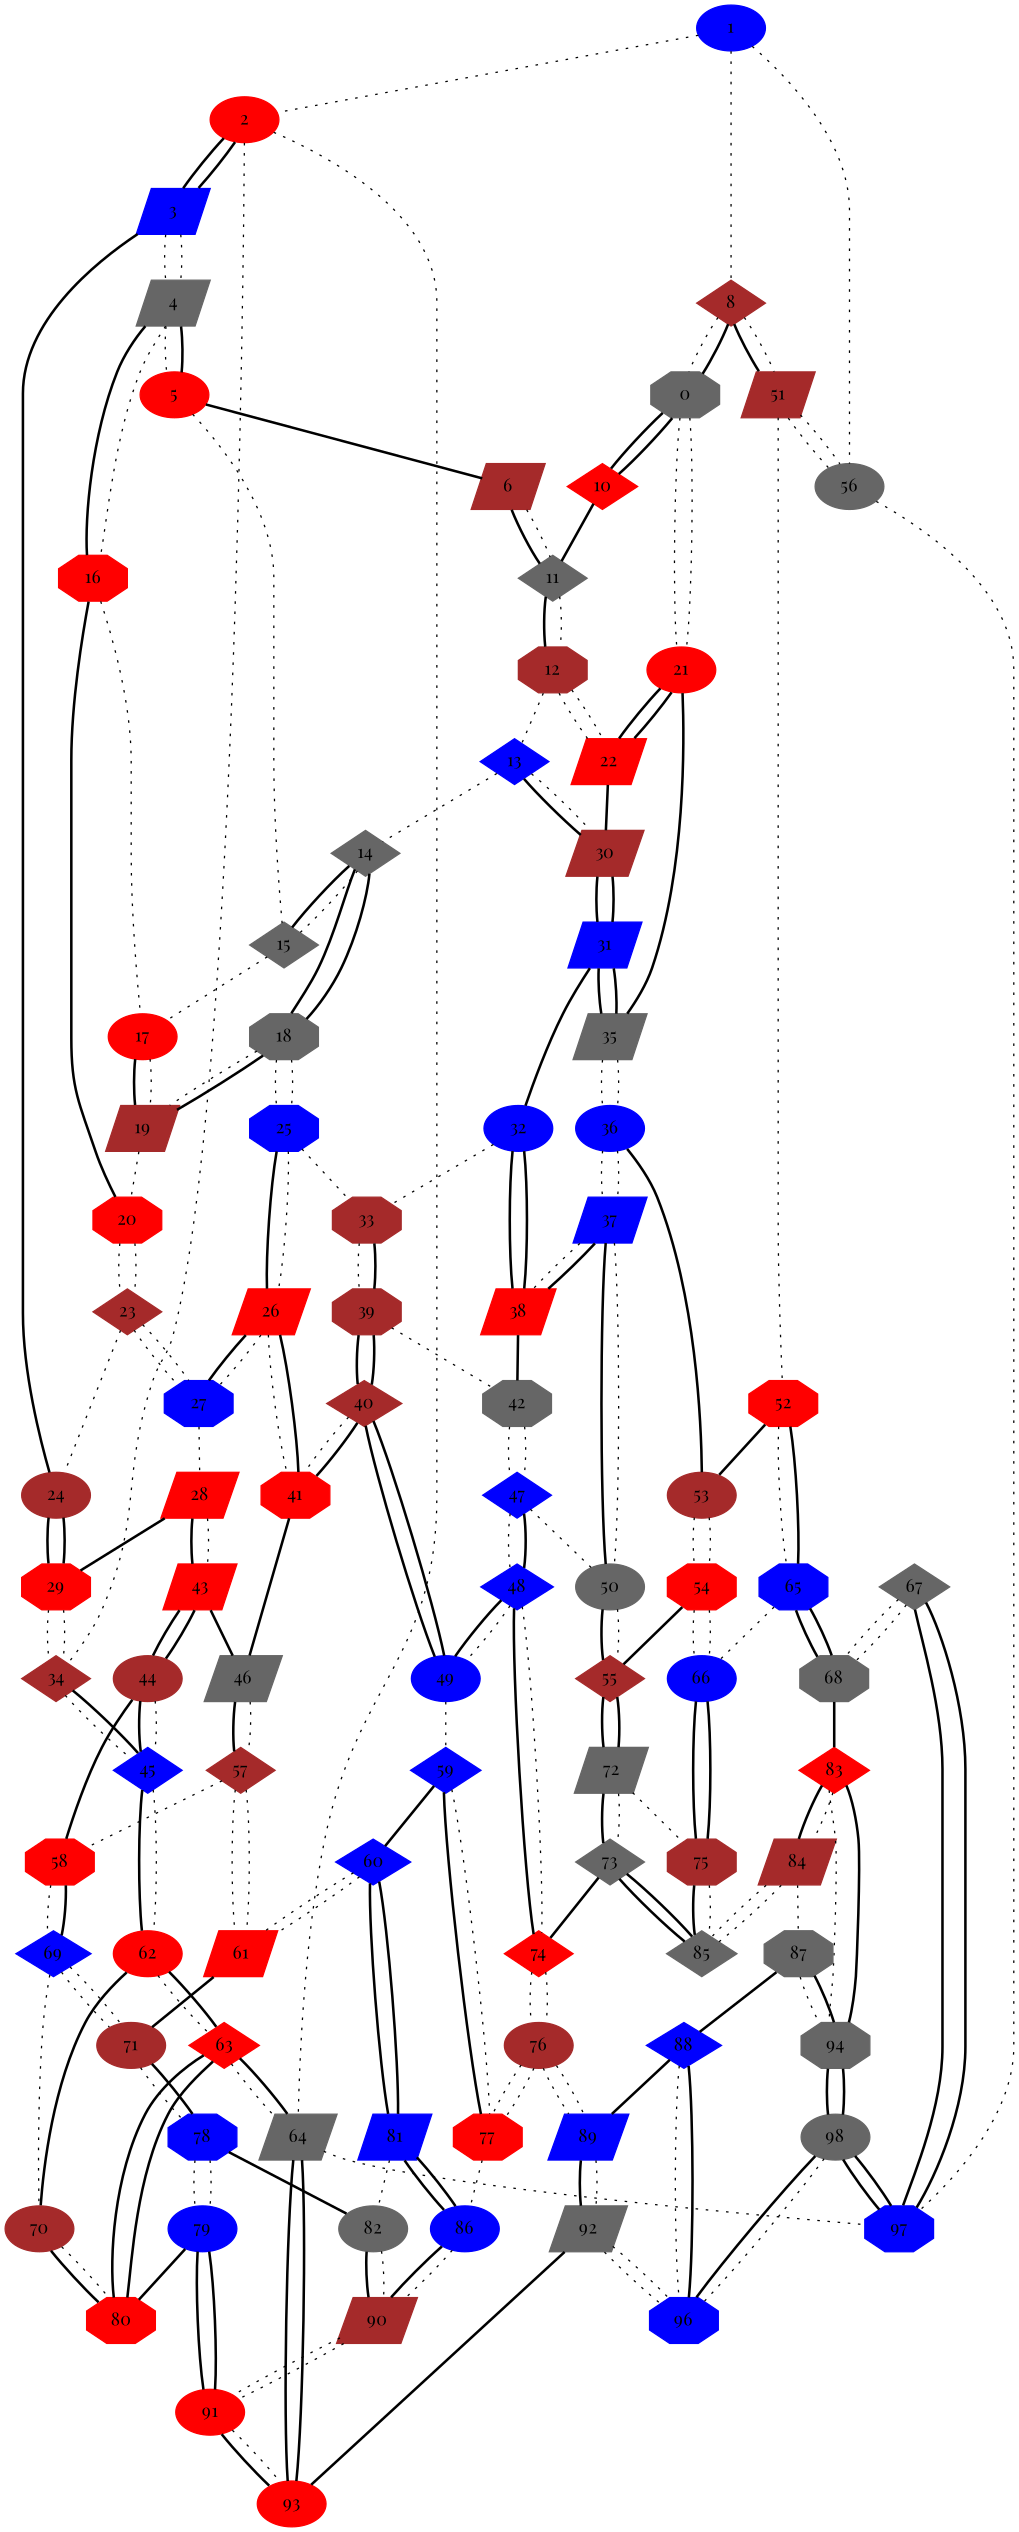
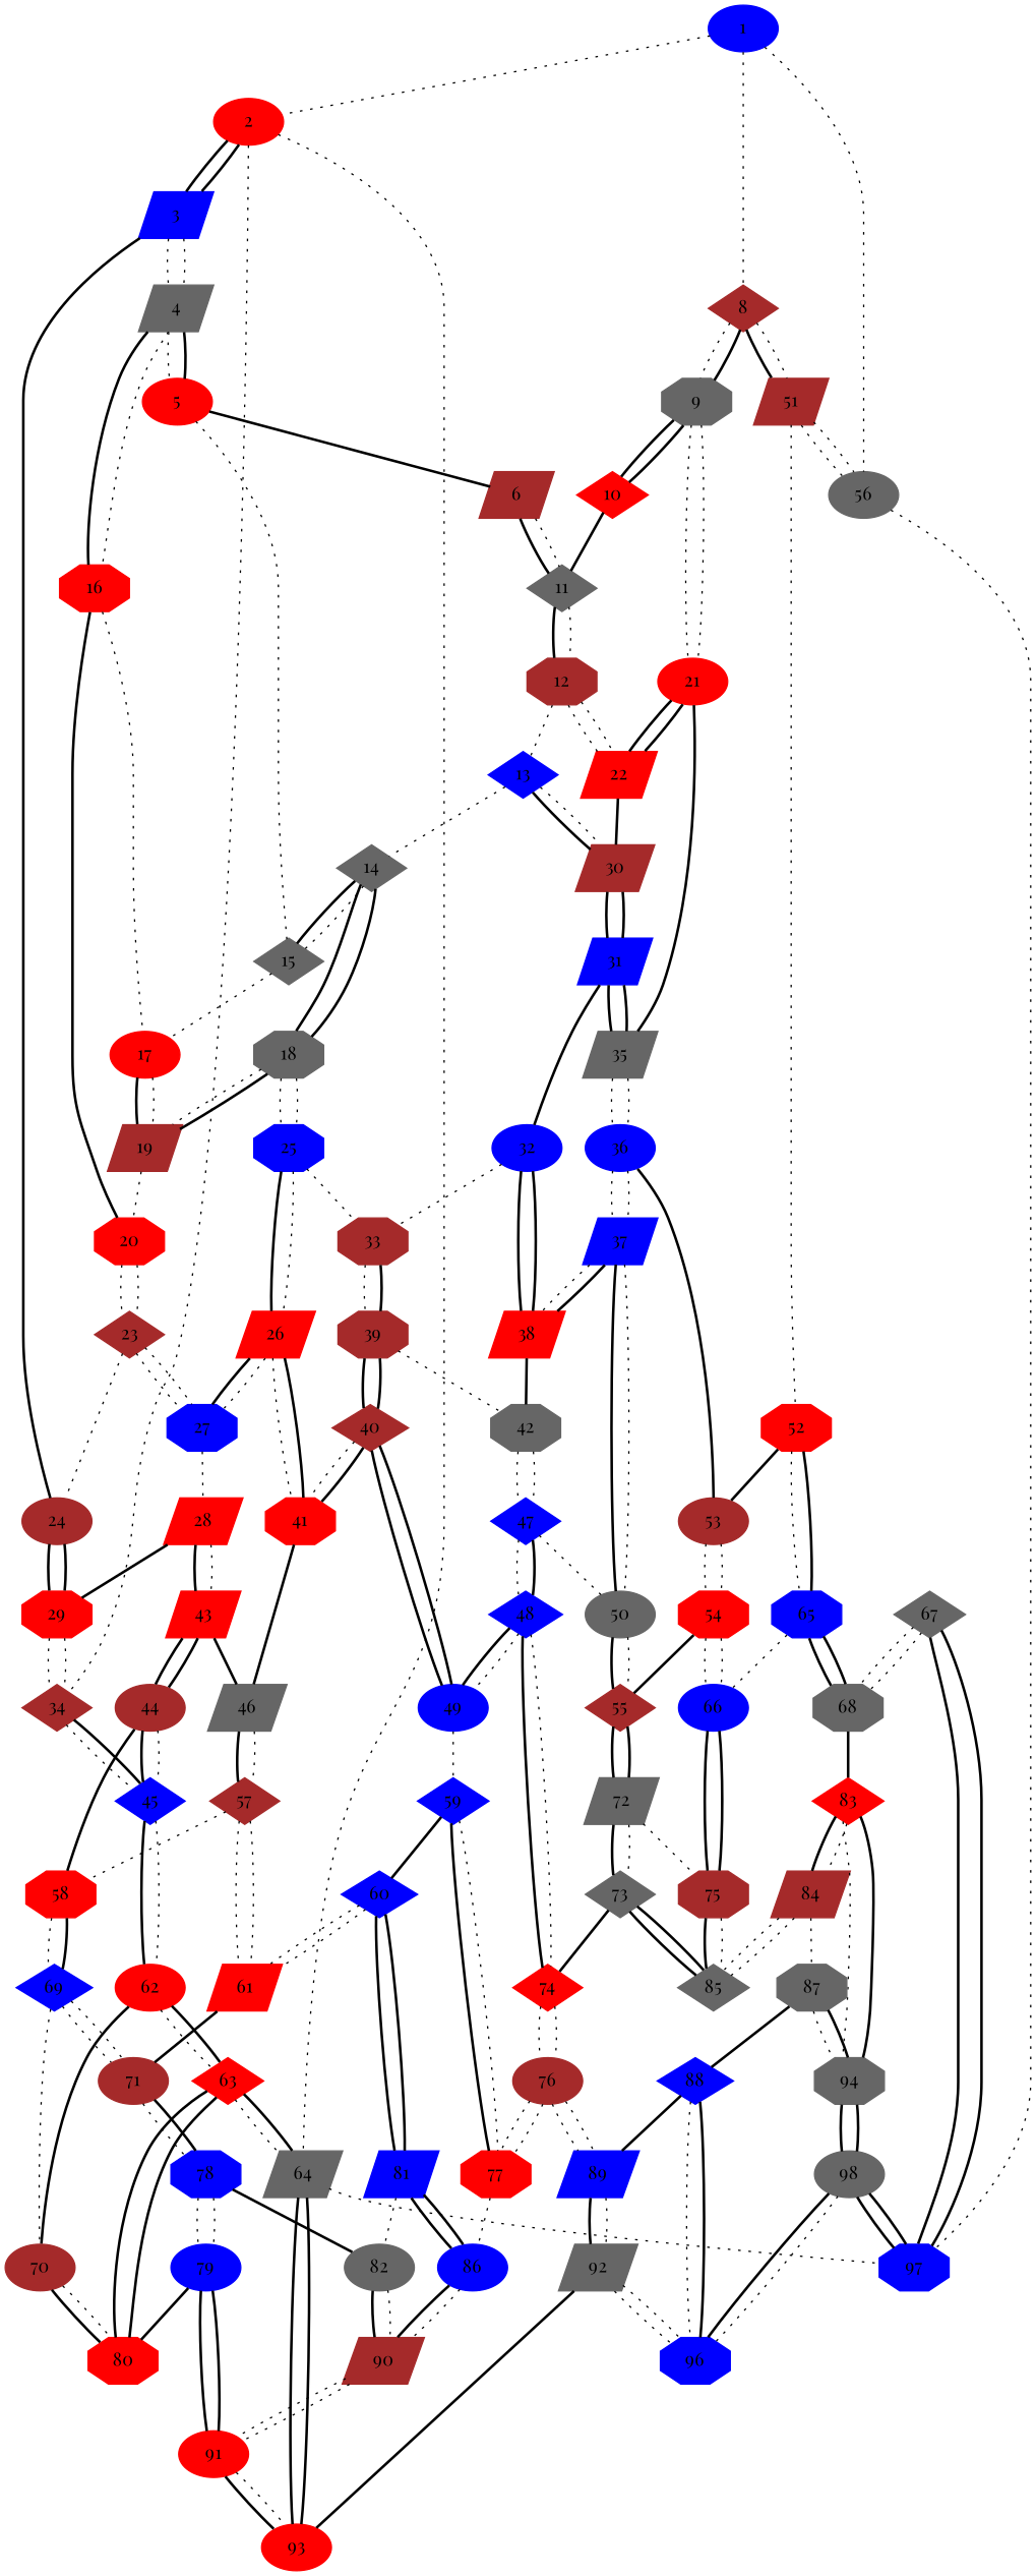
  graph {
    fontname="Playfair Display"
    node [color=blue fontname="Playfair Display" shape=octagon style=filled]
    edge [fontname="Playfair Display" style=dotted]
    1 [shape=ellipse]
    2 [color=red shape=ellipse]
    8 [color=brown shape=diamond]
    56 [color=gray40 shape=ellipse]
    3 [shape=parallelogram]
    34 [color=brown shape=diamond]
    64 [color=gray40 shape=parallelogram]
-   9 [color=gray40 label=0]
+   9 [color=gray40]
    51 [color=brown shape=parallelogram]
    97
    4 [color=gray40 shape=parallelogram]
    24 [color=brown shape=ellipse]
    45 [shape=diamond]
    93 [color=red shape=ellipse]
    5 [color=red shape=ellipse]
    16 [color=red]
    29 [color=red]
    6 [color=brown shape=parallelogram]
    15 [color=gray40 shape=diamond]
    17 [color=red shape=ellipse]
    20 [color=red]
    11 [color=gray40 shape=diamond]
    12 [color=brown]
    10 [color=red shape=diamond]
    21 [color=red shape=ellipse]
    52 [color=red]
    22 [color=red shape=parallelogram]
    35 [color=gray40 shape=parallelogram]
    13 [shape=diamond]
    14 [color=gray40 shape=diamond]
    30 [color=brown shape=parallelogram]
    18 [color=gray40]
    31 [shape=parallelogram]
    19 [color=brown shape=parallelogram]
    25
    23 [color=brown shape=diamond]
    26 [color=red shape=parallelogram]
    33 [color=brown]
    27
    36 [shape=ellipse]
    28 [color=red shape=parallelogram]
    41 [color=red]
    39 [color=brown]
    46 [color=gray40 shape=parallelogram]
    43 [color=red shape=parallelogram]
    44 [color=brown shape=ellipse]
    32 [shape=ellipse]
    38 [color=red shape=parallelogram]
    42 [color=gray40]
    40 [color=brown shape=diamond]
    62 [color=red shape=ellipse]
    37 [shape=parallelogram]
    53 [color=brown shape=ellipse]
    50 [color=gray40 shape=ellipse]
    54 [color=red]
    55 [color=brown shape=diamond]
    47 [shape=diamond]
    49 [shape=ellipse]
    59 [shape=diamond]
    57 [color=brown shape=diamond]
    48 [shape=diamond]
    58 [color=red]
    69 [shape=diamond]
    63 [color=red shape=diamond]
    70 [color=brown shape=ellipse]
    61 [color=red shape=parallelogram]
    74 [color=red shape=diamond]
    76 [color=brown shape=ellipse]
    60 [shape=diamond]
    77 [color=red]
    72 [color=gray40 shape=parallelogram]
    65
    66 [shape=ellipse]
    68 [color=gray40]
    75 [color=brown]
    73 [color=gray40 shape=diamond]
    67 [color=gray40 shape=diamond]
    71 [color=brown shape=ellipse]
    81 [shape=parallelogram]
    86 [shape=ellipse]
    82 [color=gray40 shape=ellipse]
    78
    80 [color=red]
    83 [color=red shape=diamond]
    85 [color=gray40 shape=diamond]
    84 [color=brown shape=parallelogram]
    94 [color=gray40]
    79 [shape=ellipse]
    89 [shape=parallelogram]
    92 [color=gray40 shape=parallelogram]
    90 [color=brown shape=parallelogram]
    91 [color=red shape=ellipse]
    87 [color=gray40]
    n94 [color=gray40 label=98 shape=ellipse]
    88 [shape=diamond]
    96
    1 -- 2
    1 -- 8
    1 -- 56
    2 -- 3 [style=bold]
    2 -- 3 [style=bold]
    2 -- 34
    2 -- 64
    8 -- 9
    8 -- 9 [style=bold]
    8 -- 51 [style=bold]
    8 -- 51
    56 -- 97
    3 -- 4
    3 -- 4
    3 -- 24 [style=bold]
    34 -- 45
    34 -- 45 [style=bold]
    64 -- 97
    64 -- 93 [style=bold]
    64 -- 93 [style=bold]
    9 -- 10 [style=bold]
    9 -- 10 [style=bold]
    9 -- 21
    9 -- 21
    51 -- 56
    51 -- 56
    51 -- 52
    4 -- 5
    4 -- 5 [style=bold]
    4 -- 16 [style=bold]
    4 -- 16
    24 -- 29 [style=bold]
    24 -- 29 [style=bold]
    45 -- 62 [style=bold]
    45 -- 62
    5 -- 6 [style=bold]
    5 -- 15
    16 -- 17
    16 -- 20 [style=bold]
    29 -- 34
    29 -- 34
    6 -- 11 [style=bold]
    6 -- 11
    15 -- 17
    17 -- 19 [style=bold]
    17 -- 19
    20 -- 23
    20 -- 23
    11 -- 12 [style=bold]
    11 -- 12
    12 -- 22
    12 -- 22
    12 -- 13
    10 -- 11 [style=bold]
    21 -- 22 [style=bold]
    21 -- 22 [style=bold]
    21 -- 35 [style=bold]
    52 -- 53 [style=bold]
    52 -- 65
    52 -- 65 [style=bold]
    22 -- 30 [style=bold]
    35 -- 36
    35 -- 36
    13 -- 14
    13 -- 30 [style=bold]
    13 -- 30
    14 -- 15 [style=bold]
    14 -- 15
    14 -- 18 [style=bold]
    14 -- 18 [style=bold]
    30 -- 31 [style=bold]
    30 -- 31 [style=bold]
    18 -- 19
    18 -- 19 [style=bold]
    18 -- 25
    18 -- 25
    31 -- 35 [style=bold]
    31 -- 35 [style=bold]
    31 -- 32 [style=bold]
    19 -- 20
    25 -- 26 [style=bold]
    25 -- 26
    25 -- 33
    23 -- 24
    23 -- 27
    23 -- 27
    26 -- 27 [style=bold]
    26 -- 27
    26 -- 41
    26 -- 41 [style=bold]
    33 -- 39
    33 -- 39 [style=bold]
    27 -- 28
    36 -- 37
    36 -- 37
    36 -- 53 [style=bold]
    28 -- 29 [style=bold]
    28 -- 43 [style=bold]
    28 -- 43
    41 -- 46 [style=bold]
    39 -- 42
    39 -- 40 [style=bold]
    39 -- 40 [style=bold]
    46 -- 57 [style=bold]
    46 -- 57
    43 -- 46 [style=bold]
    43 -- 44 [style=bold]
    43 -- 44 [style=bold]
    44 -- 45 [style=bold]
    44 -- 45
    44 -- 58 [style=bold]
    32 -- 33
    32 -- 38 [style=bold]
    32 -- 38 [style=bold]
    38 -- 42 [style=bold]
    42 -- 47
    42 -- 47
    40 -- 41
    40 -- 41 [style=bold]
    40 -- 49 [style=bold]
    40 -- 49 [style=bold]
    62 -- 63
    62 -- 63 [style=bold]
    62 -- 70 [style=bold]
    37 -- 38
    37 -- 38 [style=bold]
    37 -- 50 [style=bold]
    37 -- 50
    53 -- 54
    53 -- 54
    50 -- 55 [style=bold]
    50 -- 55
    54 -- 55 [style=bold]
    54 -- 66
    54 -- 66
    55 -- 72 [style=bold]
    55 -- 72 [style=bold]
    47 -- 50
    47 -- 48
    47 -- 48 [style=bold]
    49 -- 59
    59 -- 60 [style=bold]
    59 -- 77 [style=bold]
    59 -- 77
    57 -- 58
    57 -- 61
    57 -- 61
    48 -- 49 [style=bold]
    48 -- 49
    48 -- 74 [style=bold]
    48 -- 74
    58 -- 69
    58 -- 69 [style=bold]
    69 -- 70
    69 -- 71
    69 -- 71
    63 -- 64
    63 -- 64 [style=bold]
    63 -- 80 [style=bold]
    63 -- 80 [style=bold]
    70 -- 80 [style=bold]
    70 -- 80
    61 -- 71 [style=bold]
    74 -- 76
    74 -- 76
    76 -- 77
    76 -- 77
    76 -- 89
    76 -- 89
    60 -- 61
    60 -- 61
    60 -- 81 [style=bold]
    60 -- 81 [style=bold]
    77 -- 86
    72 -- 75
    72 -- 73 [style=bold]
    72 -- 73
    65 -- 66
    65 -- 68 [style=bold]
    65 -- 68 [style=bold]
    66 -- 75 [style=bold]
    66 -- 75 [style=bold]
    68 -- 83 [style=bold]
    75 -- 85 [style=bold]
    75 -- 85
    73 -- 74 [style=bold]
    73 -- 85 [style=bold]
    73 -- 85 [style=bold]
    67 -- 97 [style=bold]
    67 -- 97 [style=bold]
    67 -- 68
    67 -- 68
    71 -- 78
    71 -- 78 [style=bold]
    81 -- 86 [style=bold]
    81 -- 86 [style=bold]
    81 -- 82
    86 -- 90 [style=bold]
    86 -- 90
    82 -- 90 [style=bold]
    82 -- 90
    78 -- 82 [style=bold]
    78 -- 79
    78 -- 79
    83 -- 84 [style=bold]
    83 -- 84
    83 -- 94
    83 -- 94 [style=bold]
    84 -- 85
    84 -- 85
    84 -- 87
    94 -- n94 [style=bold]
    94 -- n94 [style=bold]
    79 -- 80 [style=bold]
    79 -- 91 [style=bold]
    79 -- 91 [style=bold]
    89 -- 92 [style=bold]
    89 -- 92
    92 -- 93 [style=bold]
    92 -- 96
    92 -- 96
    90 -- 91
    90 -- 91
    91 -- 93 [style=bold]
    91 -- 93
    87 -- 94
    87 -- 94 [style=bold]
    87 -- 88 [style=bold]
    n94 -- 97 [style=bold]
    n94 -- 97 [style=bold]
    n94 -- 96 [style=bold]
    n94 -- 96
    88 -- 89 [style=bold]
    88 -- 96
    88 -- 96 [style=bold]
  }
